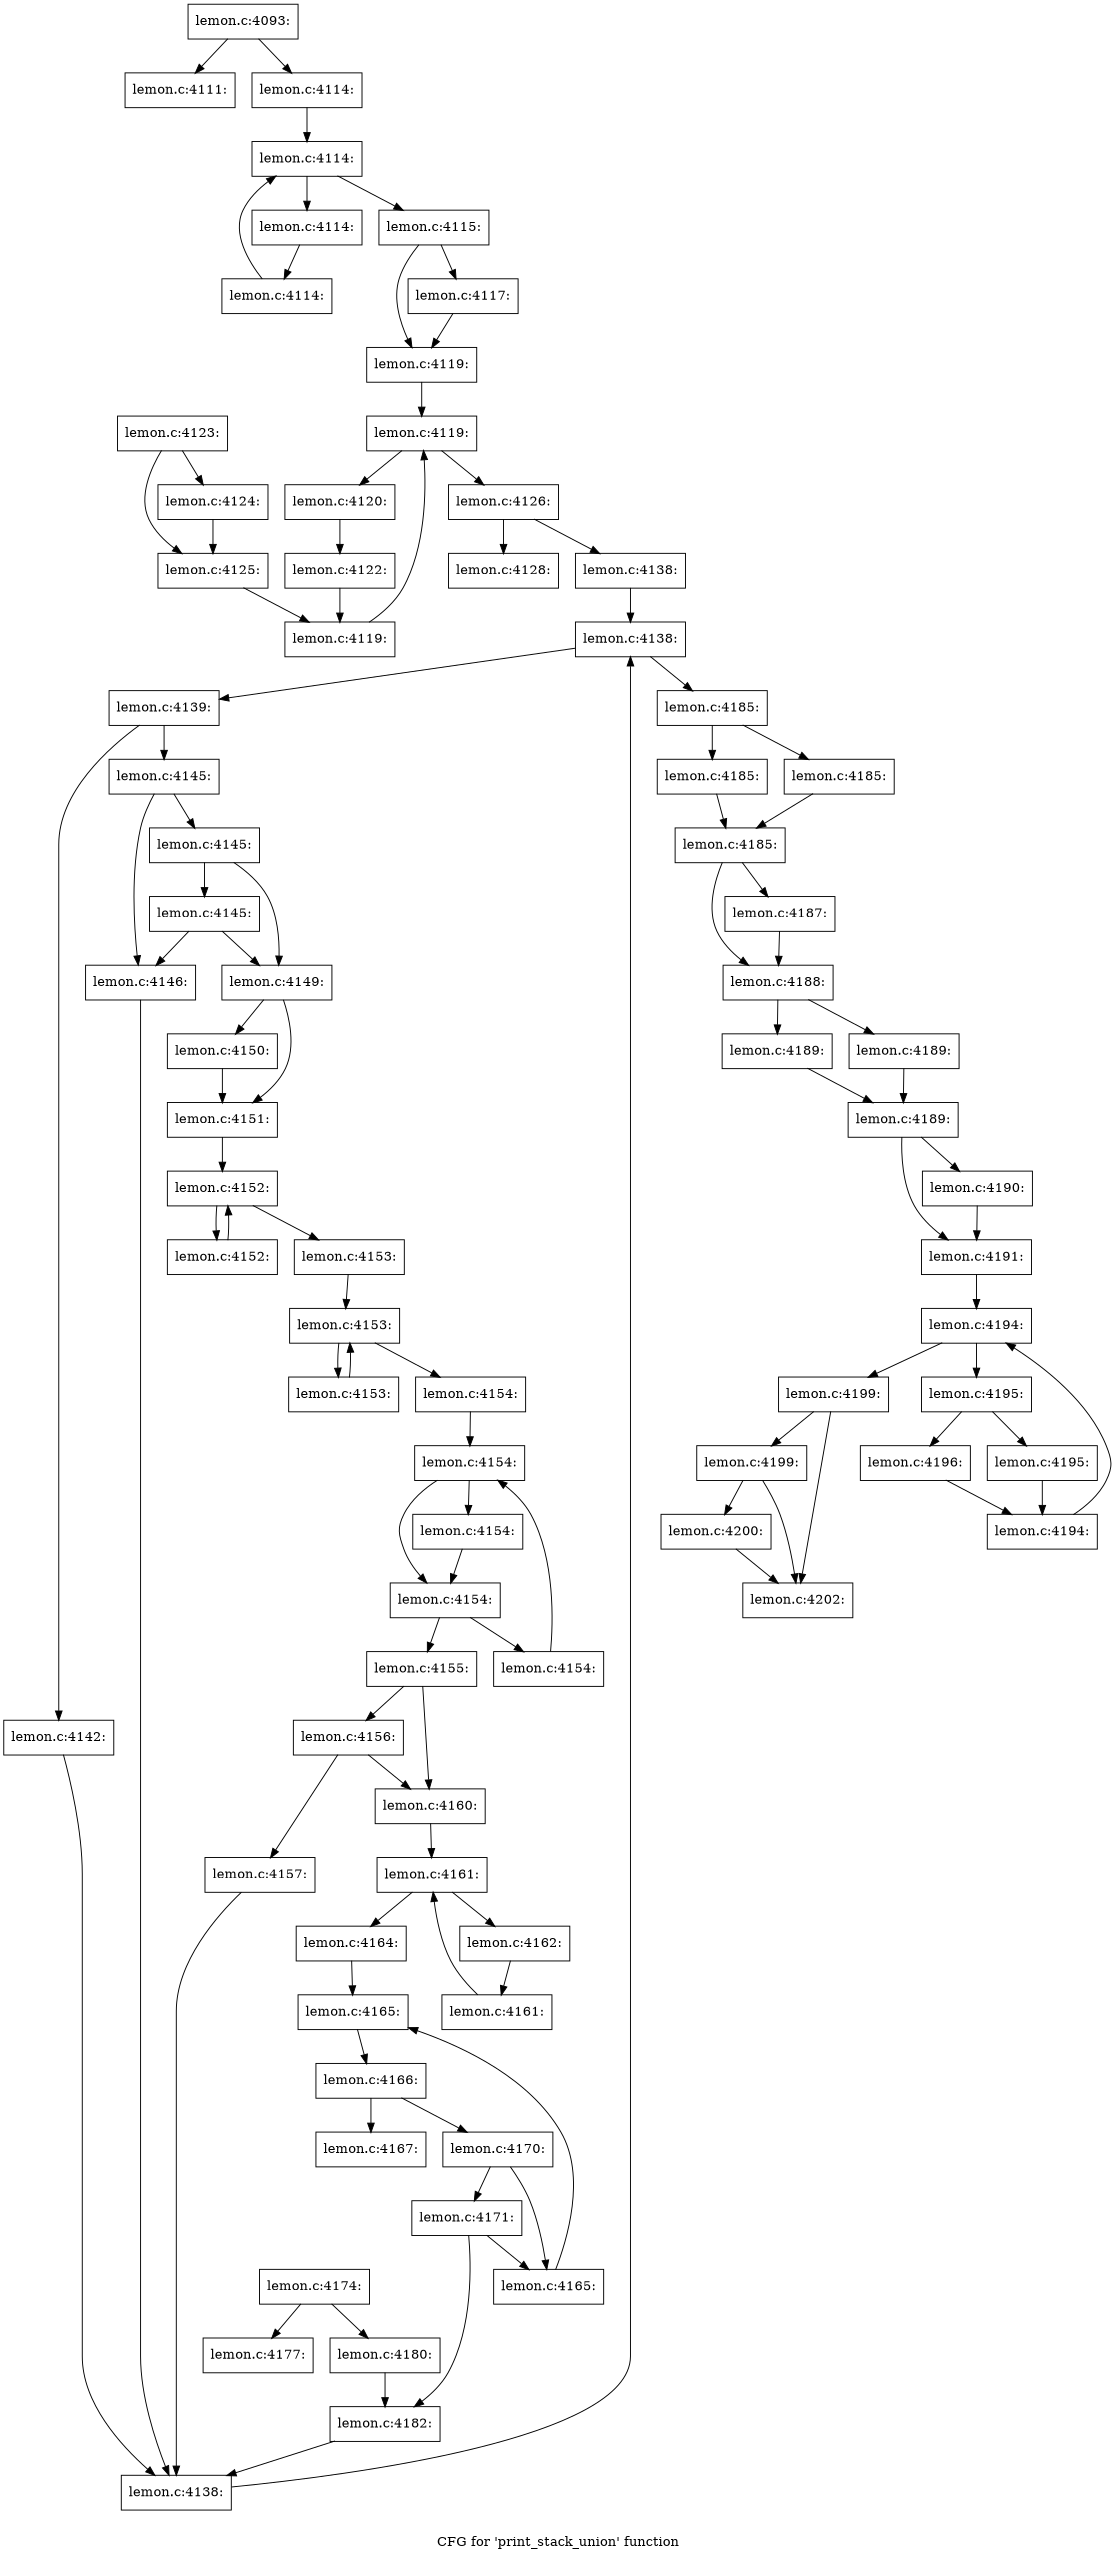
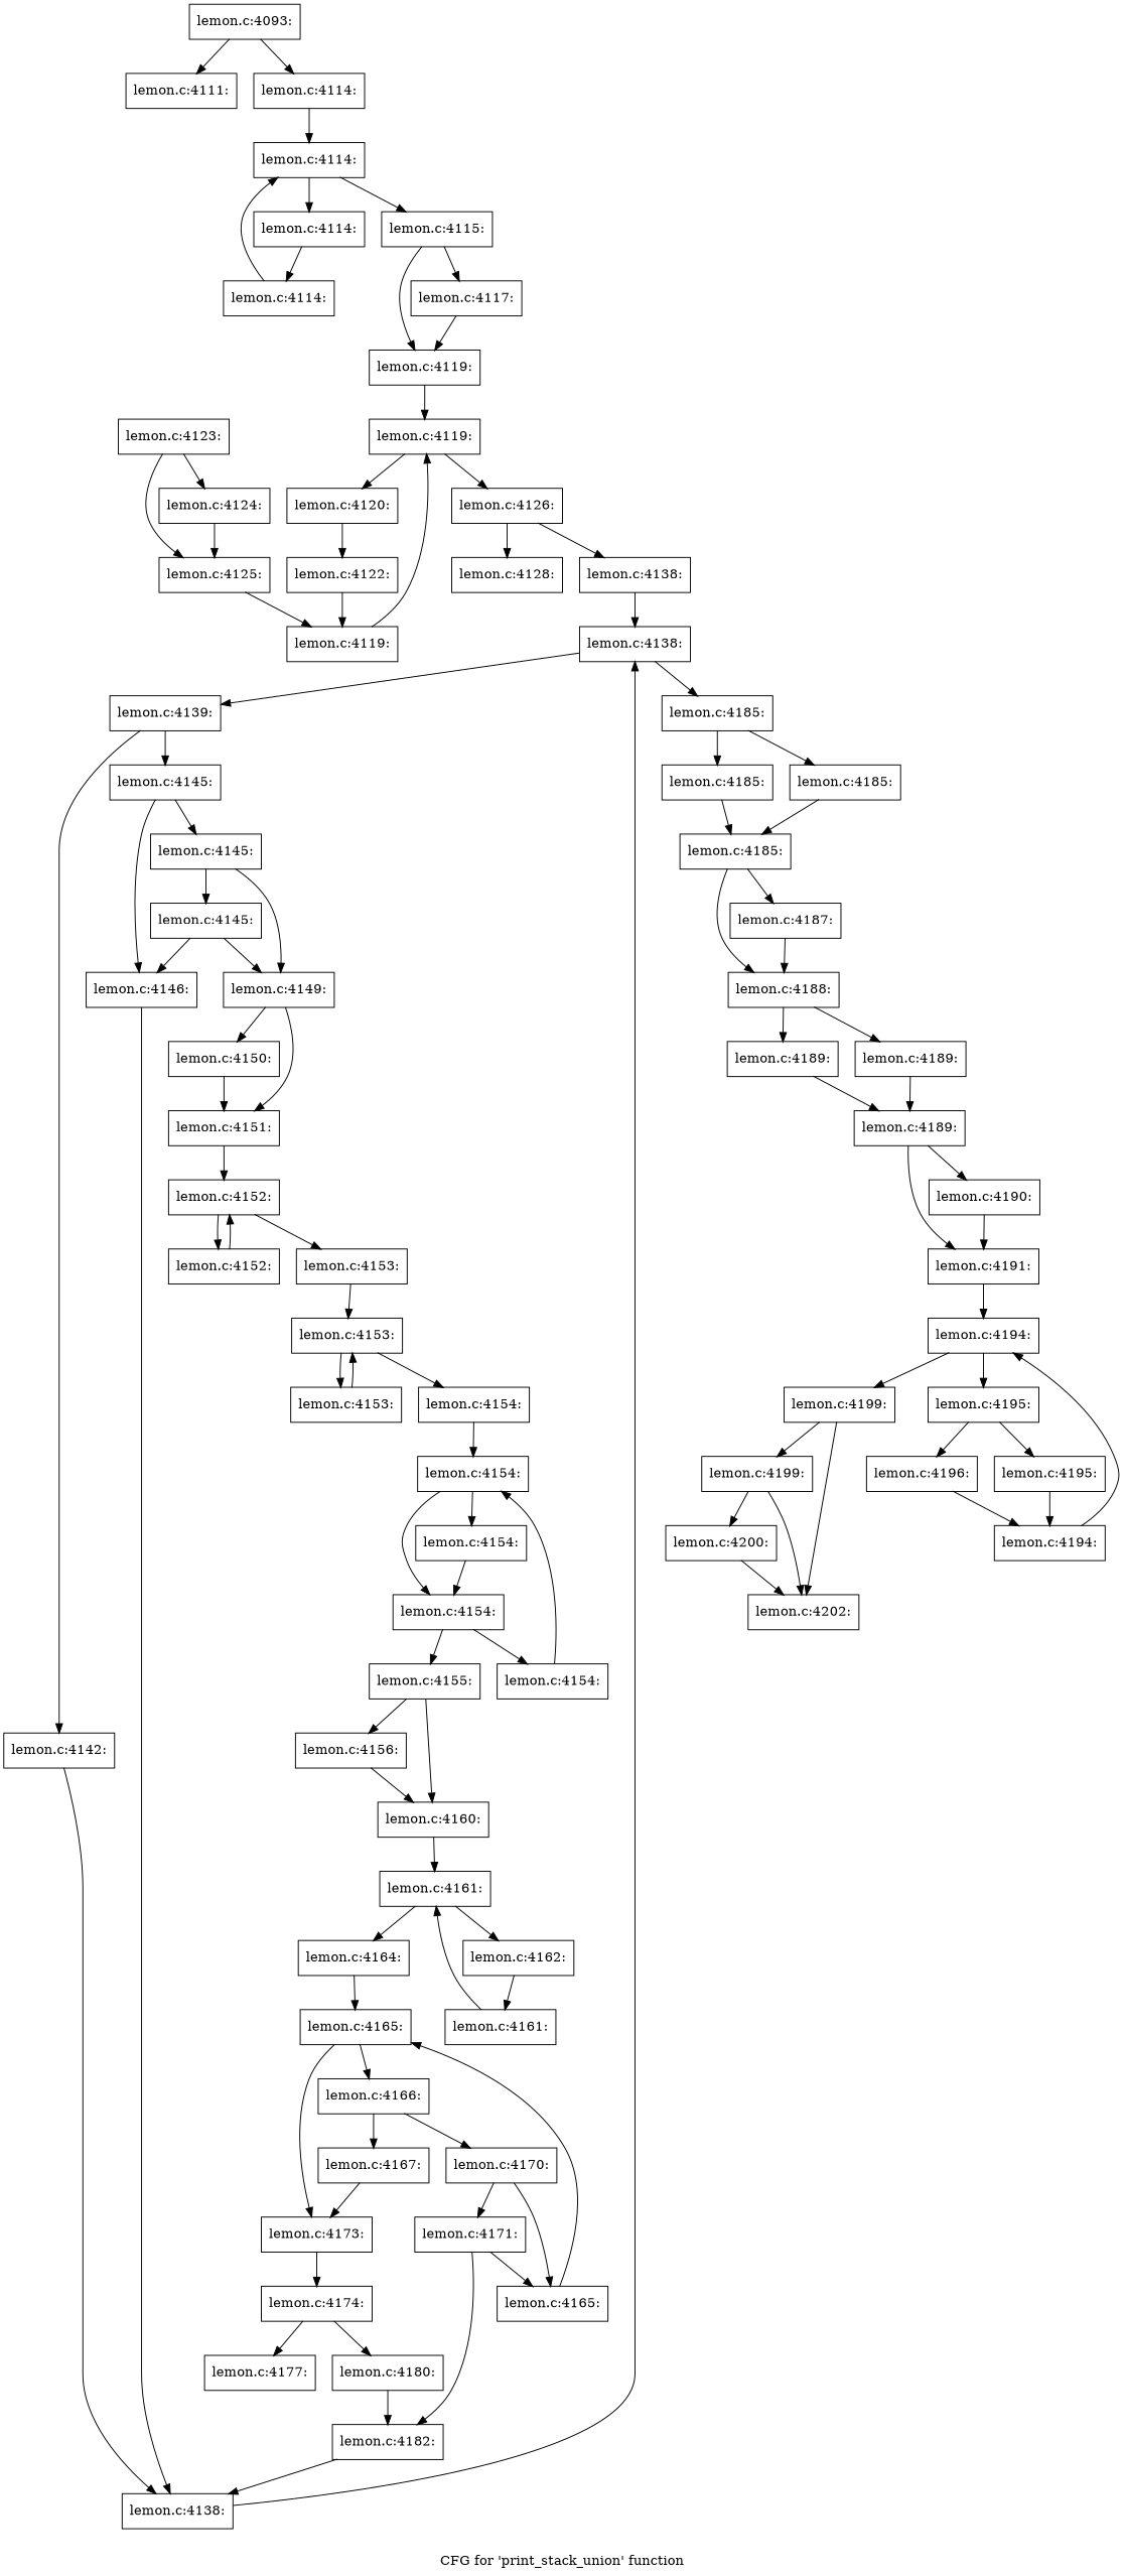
  digraph {
    label="CFG for 'print_stack_union' function"
    node [shape=record]
    n1 [label="{lemon.c:4093:}"]
    n2 [label="{lemon.c:4111:}"]
    n3 [label="{lemon.c:4114:}"]
    n4 [label="{lemon.c:4114:}"]
    n5 [label="{lemon.c:4114:}"]
    n6 [label="{lemon.c:4115:}"]
    n7 [label="{lemon.c:4114:}"]
    n8 [label="{lemon.c:4117:}"]
    n9 [label="{lemon.c:4119:}"]
    n10 [label="{lemon.c:4119:}"]
    n11 [label="{lemon.c:4120:}"]
    n12 [label="{lemon.c:4126:}"]
    n13 [label="{lemon.c:4122:}"]
    n14 [label="{lemon.c:4128:}"]
    n15 [label="{lemon.c:4138:}"]
    n16 [label="{lemon.c:4119:}"]
    n17 [label="{lemon.c:4123:}"]
    n18 [label="{lemon.c:4124:}"]
    n19 [label="{lemon.c:4125:}"]
    n20 [label="{lemon.c:4138:}"]
    n21 [label="{lemon.c:4139:}"]
    n22 [label="{lemon.c:4185:}"]
    n23 [label="{lemon.c:4142:}"]
    n24 [label="{lemon.c:4145:}"]
    n25 [label="{lemon.c:4185:}"]
    n26 [label="{lemon.c:4185:}"]
    n27 [label="{lemon.c:4138:}"]
    n28 [label="{lemon.c:4146:}"]
    n29 [label="{lemon.c:4145:}"]
    n30 [label="{lemon.c:4185:}"]
    n31 [label="{lemon.c:4145:}"]
    n32 [label="{lemon.c:4149:}"]
    n33 [label="{lemon.c:4150:}"]
    n34 [label="{lemon.c:4151:}"]
    n35 [label="{lemon.c:4152:}"]
    n36 [label="{lemon.c:4152:}"]
    n37 [label="{lemon.c:4153:}"]
    n38 [label="{lemon.c:4153:}"]
    n39 [label="{lemon.c:4153:}"]
    n40 [label="{lemon.c:4154:}"]
    n41 [label="{lemon.c:4154:}"]
    n42 [label="{lemon.c:4154:}"]
    n43 [label="{lemon.c:4154:}"]
    n44 [label="{lemon.c:4154:}"]
    n45 [label="{lemon.c:4155:}"]
    n46 [label="{lemon.c:4156:}"]
    n47 [label="{lemon.c:4160:}"]
-   n48 [label="{lemon.c:4157:}"]
    n49 [label="{lemon.c:4161:}"]
    n50 [label="{lemon.c:4162:}"]
    n51 [label="{lemon.c:4164:}"]
    n52 [label="{lemon.c:4161:}"]
    n53 [label="{lemon.c:4165:}"]
    n54 [label="{lemon.c:4166:}"]
+   n55 [label="{lemon.c:4173:}"]
    n56 [label="{lemon.c:4167:}"]
    n57 [label="{lemon.c:4170:}"]
    n58 [label="{lemon.c:4174:}"]
    n59 [label="{lemon.c:4171:}"]
    n60 [label="{lemon.c:4165:}"]
    n61 [label="{lemon.c:4177:}"]
    n62 [label="{lemon.c:4180:}"]
    n63 [label="{lemon.c:4182:}"]
    n64 [label="{lemon.c:4187:}"]
    n65 [label="{lemon.c:4188:}"]
    n66 [label="{lemon.c:4189:}"]
    n67 [label="{lemon.c:4189:}"]
    n68 [label="{lemon.c:4189:}"]
    n69 [label="{lemon.c:4190:}"]
    n70 [label="{lemon.c:4191:}"]
    n71 [label="{lemon.c:4194:}"]
    n72 [label="{lemon.c:4195:}"]
    n73 [label="{lemon.c:4199:}"]
    n74 [label="{lemon.c:4195:}"]
    n75 [label="{lemon.c:4196:}"]
    n76 [label="{lemon.c:4199:}"]
    n77 [label="{lemon.c:4202:}"]
    n78 [label="{lemon.c:4194:}"]
    n79 [label="{lemon.c:4200:}"]
    n1 -> n2
    n1 -> n3
    n3 -> n4
    n4 -> n5
    n4 -> n6
    n5 -> n7
    n6 -> n8
    n6 -> n9
    n7 -> n4
    n8 -> n9
    n9 -> n10
    n10 -> n11
    n10 -> n12
    n11 -> n13
    n12 -> n14
    n12 -> n15
    n13 -> n16
    n15 -> n20
    n16 -> n10
    n17 -> n18
    n17 -> n19
    n18 -> n19
    n19 -> n16
    n20 -> n21
    n20 -> n22
    n21 -> n23
    n21 -> n24
    n22 -> n25
    n22 -> n26
    n23 -> n27
    n24 -> n28
    n24 -> n29
    n25 -> n30
    n26 -> n30
    n27 -> n20
    n28 -> n27
    n29 -> n31
    n29 -> n32
    n30 -> n64
    n30 -> n65
    n31 -> n28
    n31 -> n32
    n32 -> n33
    n32 -> n34
    n33 -> n34
    n34 -> n35
    n35 -> n36
    n35 -> n37
    n36 -> n35
    n37 -> n38
    n38 -> n39
    n38 -> n40
    n39 -> n38
    n40 -> n41
    n41 -> n42
    n41 -> n43
    n42 -> n43
    n43 -> n44
    n43 -> n45
    n44 -> n41
    n45 -> n46
    n45 -> n47
    n46 -> n47
-   n46 -> n48
    n47 -> n49
-   n48 -> n27
    n49 -> n50
    n49 -> n51
    n50 -> n52
    n51 -> n53
    n52 -> n49
    n53 -> n54
+   n53 -> n55
    n54 -> n56
    n54 -> n57
+   n55 -> n58
+   n56 -> n55
    n57 -> n59
    n57 -> n60
    n58 -> n61
    n58 -> n62
    n59 -> n60
    n59 -> n63
    n60 -> n53
    n62 -> n63
    n63 -> n27
    n64 -> n65
    n65 -> n66
    n65 -> n67
    n66 -> n68
    n67 -> n68
    n68 -> n69
    n68 -> n70
    n69 -> n70
    n70 -> n71
    n71 -> n72
    n71 -> n73
    n72 -> n74
    n72 -> n75
    n73 -> n76
    n73 -> n77
    n74 -> n78
    n75 -> n78
    n76 -> n77
    n76 -> n79
    n78 -> n71
    n79 -> n77
  }
